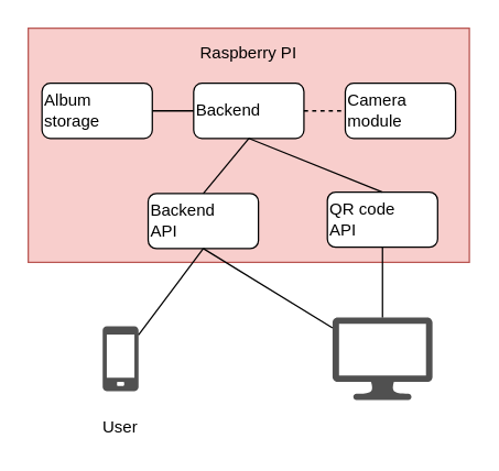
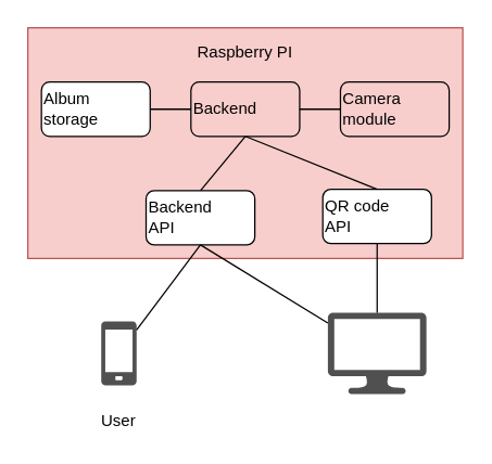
  <mxCell id="0" />
  <mxCell id="1" parent="0" />
  <mxCell id="2" value="" style="rounded=0;whiteSpace=wrap;html=1;fillColor=#f8cecc;strokeColor=#b85450;" vertex="1" parent="1"><mxGeometry x="20" y="20" width="320" height="170" as="geometry" /></mxCell>
  <mxCell id="3" value="" style="shape=image;html=1;verticalAlign=top;verticalLabelPosition=bottom;labelBackgroundColor=#ffffff;imageAspect=0;aspect=fixed;image=https://cdn4.iconfinder.com/data/icons/logos-and-brands/512/272_Raspberry_Pi_logo-128.png" vertex="1" parent="1"><mxGeometry x="30" y="144" width="30" height="30" as="geometry" /></mxCell>
  <mxCell id="4" value="" style="group" vertex="1" connectable="0" parent="1"><mxGeometry x="140" y="60" width="80" height="40" as="geometry" /></mxCell>
- <mxCell id="5" value="Backend" style="rounded=1;whiteSpace=wrap;html=1;align=left;" vertex="1" parent="4"><mxGeometry width="80" height="40" as="geometry" /></mxCell>
+ <mxCell id="5" value="Backend" style="rounded=1;whiteSpace=wrap;html=1;align=left;fillColor=#f8cecc;" vertex="1" parent="4"><mxGeometry width="80" height="40" as="geometry" /></mxCell>
  <mxCell id="6" value="" style="shape=image;html=1;verticalAlign=top;verticalLabelPosition=bottom;labelBackgroundColor=#ffffff;imageAspect=0;aspect=fixed;image=https://cdn4.iconfinder.com/data/icons/logos-brands-5/24/flask-128.png" vertex="1" parent="4"><mxGeometry x="56" y="10.667" width="20" height="20" as="geometry" /></mxCell>
  <mxCell id="7" value="" style="endArrow=none;html=1;exitX=1;exitY=0.5;exitDx=0;exitDy=0;" edge="1" parent="1" target="5"><mxGeometry width="50" height="50" relative="1" as="geometry"><mxPoint x="110" y="80" as="sourcePoint" /><mxPoint x="230" y="140" as="targetPoint" /></mxGeometry></mxCell>
- <mxCell id="8" value="Camera&lt;br&gt;module" style="rounded=1;whiteSpace=wrap;html=1;align=left;" vertex="1" parent="1"><mxGeometry x="250" y="60" width="80" height="40" as="geometry" /></mxCell>
- <mxCell id="9" value="" style="endArrow=none;html=1;exitX=1;exitY=0.5;exitDx=0;exitDy=0;entryX=0;entryY=0.5;entryDx=0;entryDy=0;dashed=1;" edge="1" parent="1" source="5" target="8"><mxGeometry width="50" height="50" relative="1" as="geometry"><mxPoint x="170" y="100" as="sourcePoint" /><mxPoint x="220" y="50" as="targetPoint" /></mxGeometry></mxCell>
+ <mxCell id="8" value="Camera&lt;br&gt;module" style="rounded=1;whiteSpace=wrap;html=1;align=left;fillColor=#f8cecc;" vertex="1" parent="1"><mxGeometry x="250" y="60" width="80" height="40" as="geometry" /></mxCell>
+ <mxCell id="9" value="" style="endArrow=none;html=1;exitX=1;exitY=0.5;exitDx=0;exitDy=0;entryX=0;entryY=0.5;entryDx=0;entryDy=0;" edge="1" parent="1" source="5" target="8"><mxGeometry width="50" height="50" relative="1" as="geometry"><mxPoint x="170" y="100" as="sourcePoint" /><mxPoint x="220" y="50" as="targetPoint" /></mxGeometry></mxCell>
  <mxCell id="10" value="" style="shape=image;html=1;verticalAlign=top;verticalLabelPosition=bottom;labelBackgroundColor=#ffffff;imageAspect=0;aspect=fixed;image=https://cdn1.iconfinder.com/data/icons/feather-2/24/camera-128.png" vertex="1" parent="1"><mxGeometry x="300" y="67.5" width="25" height="25" as="geometry" /></mxCell>
  <mxCell id="11" value="" style="group" vertex="1" connectable="0" parent="1"><mxGeometry x="217" y="139" width="83" height="40" as="geometry" /></mxCell>
  <mxCell id="12" value="" style="group" vertex="1" connectable="0" parent="11"><mxGeometry x="20" width="80" height="40" as="geometry" /></mxCell>
  <mxCell id="13" value="QR code&lt;br&gt;API" style="rounded=1;whiteSpace=wrap;html=1;align=left;" vertex="1" parent="12"><mxGeometry width="80" height="40" as="geometry" /></mxCell>
  <mxCell id="14" value="" style="shape=image;html=1;verticalAlign=top;verticalLabelPosition=bottom;labelBackgroundColor=#ffffff;imageAspect=0;aspect=fixed;image=https://cdn2.iconfinder.com/data/icons/mobile-and-internet-business/285/qr_code-128.png" vertex="1" parent="12"><mxGeometry x="52" y="11" width="25" height="25" as="geometry" /></mxCell>
  <mxCell id="15" value="" style="group" vertex="1" connectable="0" parent="1"><mxGeometry x="107" y="140" width="83" height="40" as="geometry" /></mxCell>
  <mxCell id="16" value="Backend&lt;br&gt;API" style="rounded=1;whiteSpace=wrap;html=1;align=left;" vertex="1" parent="15"><mxGeometry width="80" height="40" as="geometry" /></mxCell>
  <mxCell id="17" value="" style="shape=image;html=1;verticalAlign=top;verticalLabelPosition=bottom;labelBackgroundColor=#ffffff;imageAspect=0;aspect=fixed;image=https://cdn4.iconfinder.com/data/icons/basic-ui-2-line/32/landscape-image-picture-photo-album-photos-128.png" vertex="1" parent="15"><mxGeometry x="50" y="9" width="24" height="24" as="geometry" /></mxCell>
  <mxCell id="18" value="" style="endArrow=none;html=1;exitX=0.5;exitY=0;exitDx=0;exitDy=0;entryX=0.5;entryY=1;entryDx=0;entryDy=0;" edge="1" parent="1" source="16" target="5"><mxGeometry width="50" height="50" relative="1" as="geometry"><mxPoint x="90" y="160" as="sourcePoint" /><mxPoint x="140" y="110" as="targetPoint" /></mxGeometry></mxCell>
  <mxCell id="19" value="" style="endArrow=none;html=1;exitX=0.5;exitY=0;exitDx=0;exitDy=0;" edge="1" parent="1" source="13"><mxGeometry width="50" height="50" relative="1" as="geometry"><mxPoint x="140" y="150" as="sourcePoint" /><mxPoint x="180" y="100" as="targetPoint" /></mxGeometry></mxCell>
  <mxCell id="20" value="Raspberry PI" style="text;html=1;strokeColor=none;fillColor=none;align=center;verticalAlign=middle;whiteSpace=wrap;rounded=0;" vertex="1" parent="1"><mxGeometry x="100" y="28" width="160" height="20" as="geometry" /></mxCell>
  <mxCell id="21" value="" style="pointerEvents=1;shadow=0;dashed=0;html=1;strokeColor=none;fillColor=#505050;labelPosition=center;verticalLabelPosition=bottom;verticalAlign=top;outlineConnect=0;align=center;shape=mxgraph.office.devices.lcd_monitor;" vertex="1" parent="1"><mxGeometry x="240.75" y="230" width="72.5" height="60" as="geometry" /></mxCell>
  <mxCell id="22" value="" style="pointerEvents=1;shadow=0;dashed=0;html=1;strokeColor=none;fillColor=#505050;labelPosition=center;verticalLabelPosition=bottom;verticalAlign=top;outlineConnect=0;align=center;shape=mxgraph.office.devices.cell_phone_generic;" vertex="1" parent="1"><mxGeometry x="74" y="236.5" width="26" height="47" as="geometry" /></mxCell>
  <mxCell id="23" value="User" style="text;html=1;strokeColor=none;fillColor=none;align=center;verticalAlign=middle;whiteSpace=wrap;rounded=0;" vertex="1" parent="1"><mxGeometry x="67" y="300" width="40" height="20" as="geometry" /></mxCell>
  <mxCell id="24" value="" style="endArrow=none;html=1;entryX=0.5;entryY=1;entryDx=0;entryDy=0;" edge="1" parent="1" source="22" target="16"><mxGeometry width="50" height="50" relative="1" as="geometry"><mxPoint x="160" y="250" as="sourcePoint" /><mxPoint x="210" y="200" as="targetPoint" /></mxGeometry></mxCell>
  <mxCell id="25" value="" style="endArrow=none;html=1;entryX=0.5;entryY=1;entryDx=0;entryDy=0;" edge="1" parent="1" source="21" target="16"><mxGeometry width="50" height="50" relative="1" as="geometry"><mxPoint x="110" y="252.667" as="sourcePoint" /><mxPoint x="150" y="230" as="targetPoint" /></mxGeometry></mxCell>
  <mxCell id="26" value="" style="endArrow=none;html=1;entryX=0.5;entryY=1;entryDx=0;entryDy=0;" edge="1" parent="1" source="21" target="13"><mxGeometry width="50" height="50" relative="1" as="geometry"><mxPoint x="260" y="249.174" as="sourcePoint" /><mxPoint x="157" y="190" as="targetPoint" /></mxGeometry></mxCell>
  <mxCell id="27" value="" style="group" vertex="1" connectable="0" parent="1"><mxGeometry x="30" y="60" width="80" height="40" as="geometry" /></mxCell>
  <mxCell id="28" value="Album&lt;br&gt;storage" style="rounded=1;whiteSpace=wrap;html=1;align=left;" vertex="1" parent="27"><mxGeometry width="80" height="40" as="geometry" /></mxCell>
  <mxCell id="29" value="" style="shape=image;html=1;verticalAlign=top;verticalLabelPosition=bottom;labelBackgroundColor=#ffffff;imageAspect=0;aspect=fixed;image=https://cdn2.iconfinder.com/data/icons/ios-7-icons/50/folder-128.png" vertex="1" parent="27"><mxGeometry x="49" y="8.25" width="23.5" height="23.5" as="geometry" /></mxCell>
